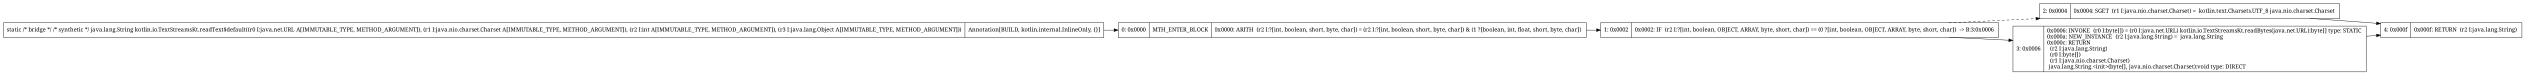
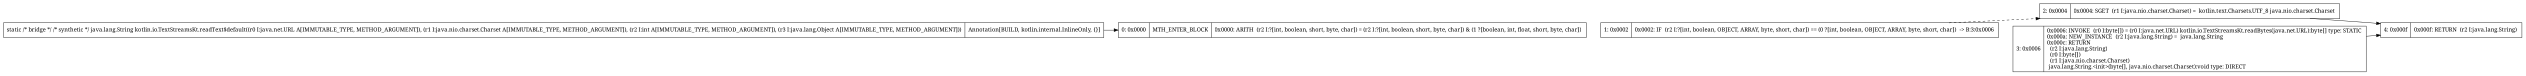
  digraph {
    fontname="Noto Serif"
    rankdir=LR
    node [fontname="Noto Serif" shape=record]
    edge [fontname="Noto Serif"]
    n1 [label="{0\:\ 0x0000|MTH_ENTER_BLOCK\l|0x0000: ARITH  (r2 I:?[int, boolean, short, byte, char]) = (r2 I:?[int, boolean, short, byte, char]) & (1 ?[boolean, int, float, short, byte, char]) \l}"]
    n2 [label="{1\:\ 0x0002|0x0002: IF  (r2 I:?[int, boolean, OBJECT, ARRAY, byte, short, char]) == (0 ?[int, boolean, OBJECT, ARRAY, byte, short, char])  \-\> B:3:0x0006 \l}"]
    n3 [label="{2\:\ 0x0004|0x0004: SGET  (r1 I:java.nio.charset.Charset) =  kotlin.text.Charsets.UTF_8 java.nio.charset.Charset \l}"]
    n4 [label="{3\:\ 0x0006|0x0006: INVOKE  (r0 I:byte[]) = (r0 I:java.net.URL) kotlin.io.TextStreamsKt.readBytes(java.net.URL):byte[] type: STATIC \l0x000a: NEW_INSTANCE  (r2 I:java.lang.String) =  java.lang.String \l0x000c: RETURN  \l  (r2 I:java.lang.String)\l  (r0 I:byte[])\l  (r1 I:java.nio.charset.Charset)\l java.lang.String.\<init\>(byte[], java.nio.charset.Charset):void type: DIRECT \l}"]
    n5 [label="{4\:\ 0x000f|0x000f: RETURN  (r2 I:java.lang.String) \l}"]
    n6 [label="{static \/* bridge *\/ \/* synthetic *\/ java.lang.String kotlin.io.TextStreamsKt.readText$default((r0 I:java.net.URL A[IMMUTABLE_TYPE, METHOD_ARGUMENT]), (r1 I:java.nio.charset.Charset A[IMMUTABLE_TYPE, METHOD_ARGUMENT]), (r2 I:int A[IMMUTABLE_TYPE, METHOD_ARGUMENT]), (r3 I:java.lang.Object A[IMMUTABLE_TYPE, METHOD_ARGUMENT]))  | Annotation[BUILD, kotlin.internal.InlineOnly, \{\}]\l}"]
-   n1 -> n2
    n2 -> n3 [style=dashed]
-   n2 -> n4
    n3 -> n5
    n4 -> n5
    n6 -> n1
  }
